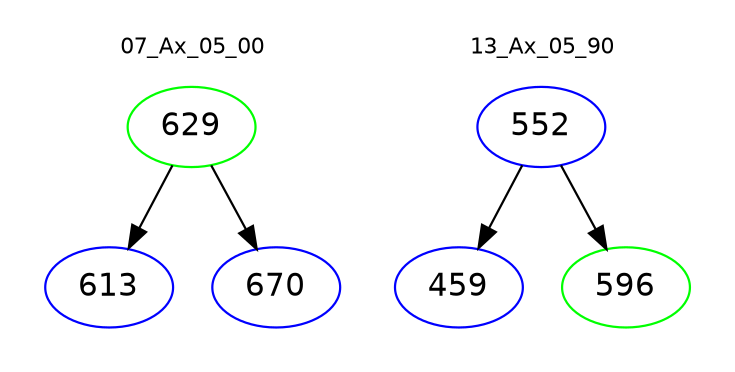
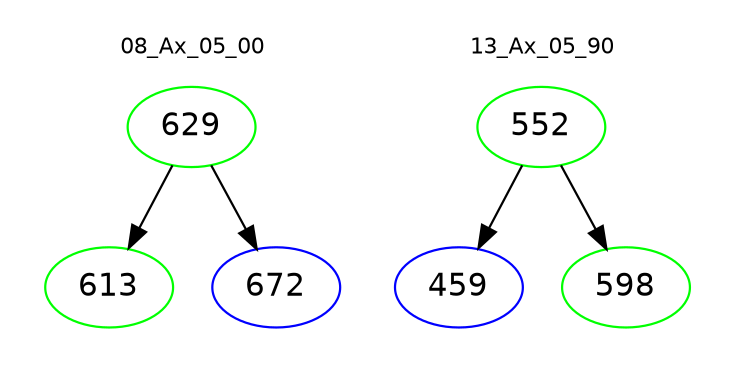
  digraph {
    fontname="DejaVu Sans"
    node [color=green fontname="DejaVu Sans"]
    edge [color=black fontname="DejaVu Sans"]
    n1 [label=629]
-   n2 [color=blue label=613]
-   n3 [color=blue label=670]
-   n4 [color=blue label=552]
+   n2 [label=613]
+   n3 [color=blue label=672]
+   n4 [label=552]
    n5 [color=blue label=459]
-   n6 [label=596]
+   n6 [label=598]
    subgraph cluster_1 {
      color=white
      fontsize=10
-     label="07_Ax_05_00"
+     label="08_Ax_05_00"
      n1
      n2
      n3
    }
    subgraph cluster_2 {
      color=white
      fontsize=10
      label="13_Ax_05_90"
      n4
      n5
      n6
    }
    n1 -> n2
    n1 -> n3
    n4 -> n5
    n4 -> n6
  }
